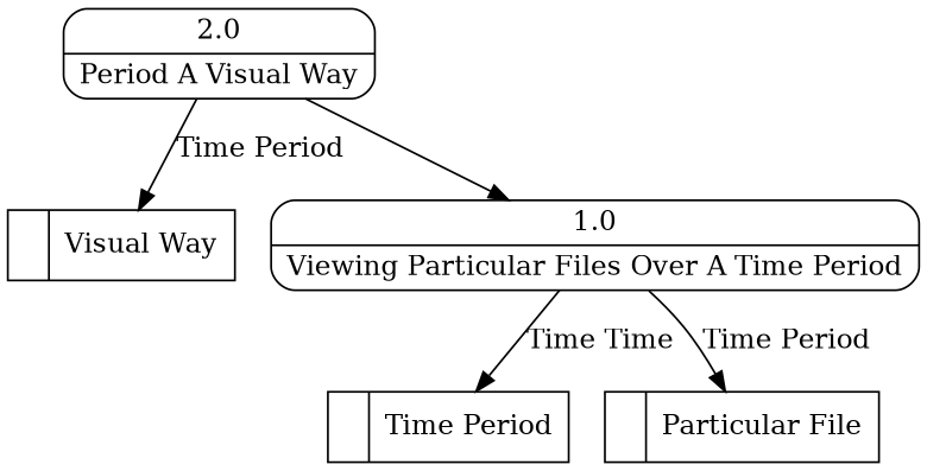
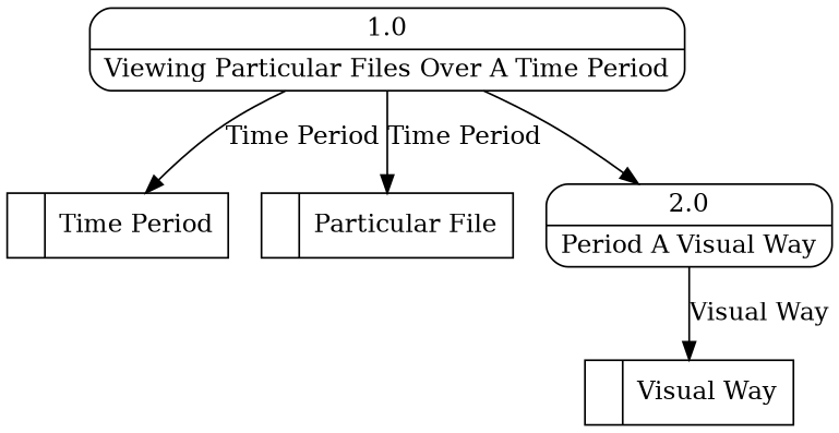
  digraph {
    node [shape=record]
    n1 [label="<f0>  |<f1> Visual Way "]
    n2 [label="<f0>  |<f1> Time Period "]
    n3 [label="<f0>  |<f1> Particular File "]
    n4 [label="{<f0> 1.0|<f1> Viewing Particular Files Over A Time Period }" shape=Mrecord]
    n5 [label="{<f0> 2.0|<f1> Period A Visual Way }" shape=Mrecord]
-   n4 -> n2 [label="Time Time"]
+   n4 -> n2 [label="Time Period"]
    n4 -> n3 [label="Time Period"]
-   n5 -> n4
-   n5 -> n1 [label="Time Period"]
+   n4 -> n5
+   n5 -> n1 [label="Visual Way"]
  }
